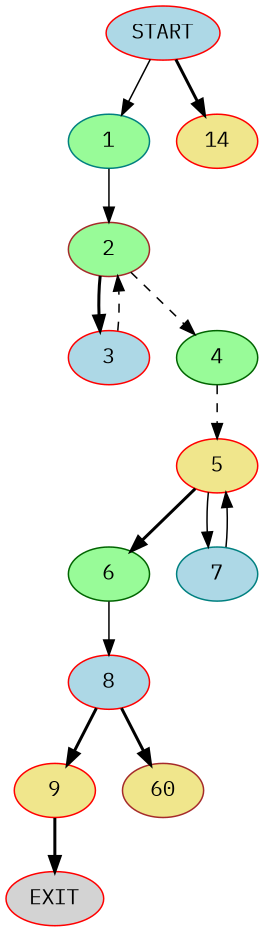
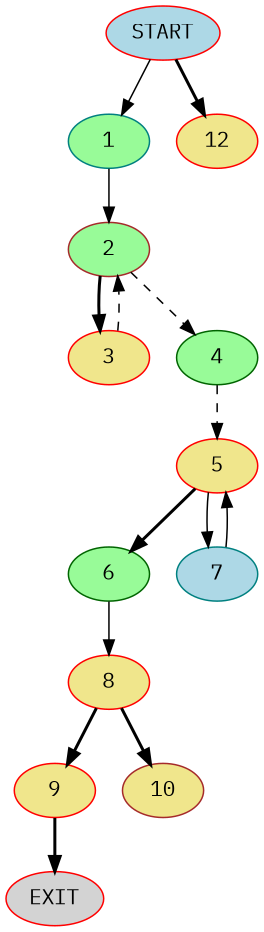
  digraph {
    fontname="IBM Plex Mono"
    node [color=red fillcolor=lightblue fontname="IBM Plex Mono" style=filled]
    edge [fontname="IBM Plex Mono" style=bold]
    n1 [label=START]
    1 [color=teal fillcolor=palegreen]
-   12 [fillcolor=khaki label=14]
+   12 [fillcolor=khaki]
    2 [color=brown fillcolor=palegreen]
    n5 [fillcolor=lightgrey label=EXIT]
-   3
+   3 [fillcolor=khaki]
    4 [color=darkgreen fillcolor=palegreen]
    5 [fillcolor=khaki]
    6 [color=darkgreen fillcolor=palegreen]
    7 [color=teal]
-   8
+   8 [fillcolor=khaki]
    9 [fillcolor=khaki]
-   10 [color=brown fillcolor=khaki label=60]
+   10 [color=brown fillcolor=khaki]
    n1 -> 1 [style=solid]
    n1 -> 12
    1 -> 2 [style=solid]
    2 -> 3
    2 -> 4 [style=dashed]
    3 -> 2 [style=dashed]
    4 -> 5 [style=dashed]
    5 -> 6
    5 -> 7 [style=solid]
    6 -> 8 [style=solid]
    7 -> 5 [style=solid]
    8 -> 9
    8 -> 10
    9 -> n5
  }
